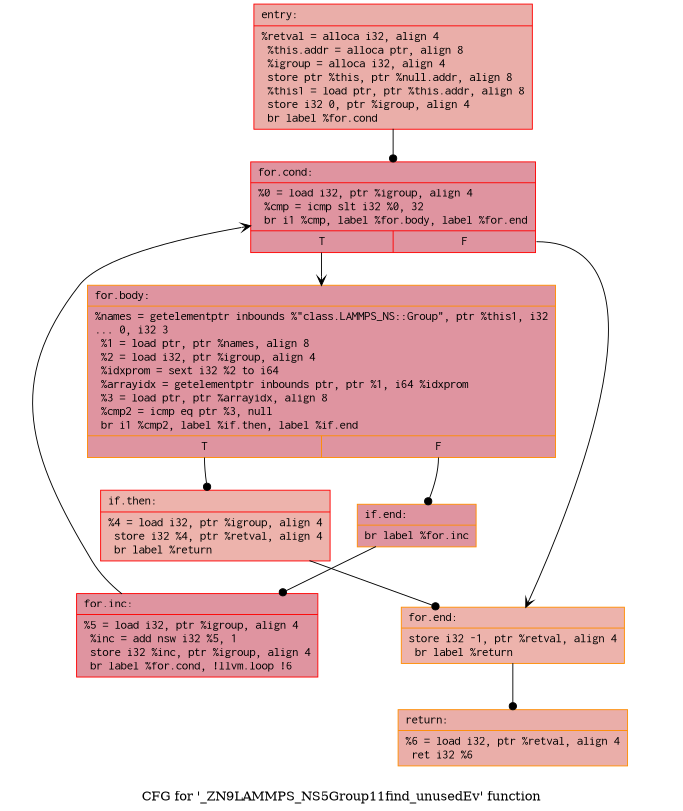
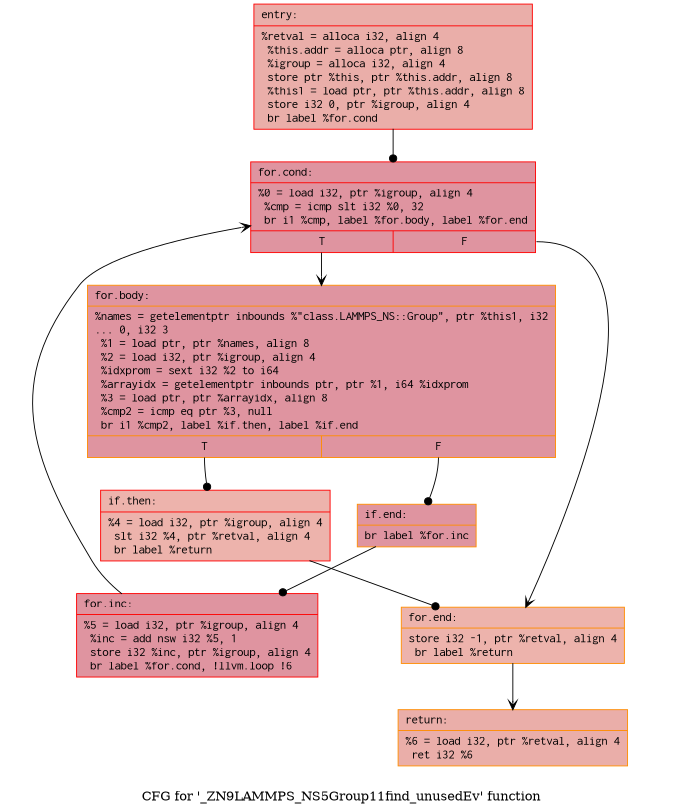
  digraph {
    label="CFG for '_ZN9LAMMPS_NS5Group11find_unusedEv' function"
    node [color=red fillcolor="#b70d2870" fontname=Courier shape=record style=filled]
    edge [arrowhead=dot]
-   n1 [fillcolor="#d0473d70" label="{entry:\l|  %retval = alloca i32, align 4\l  %this.addr = alloca ptr, align 8\l  %igroup = alloca i32, align 4\l  store ptr %this, ptr %null.addr, align 8\l  %this1 = load ptr, ptr %this.addr, align 8\l  store i32 0, ptr %igroup, align 4\l  br label %for.cond\l}"]
+   n1 [fillcolor="#d0473d70" label="{entry:\l|  %retval = alloca i32, align 4\l  %this.addr = alloca ptr, align 8\l  %igroup = alloca i32, align 4\l  store ptr %this, ptr %this.addr, align 8\l  %this1 = load ptr, ptr %this.addr, align 8\l  store i32 0, ptr %igroup, align 4\l  br label %for.cond\l}"]
    n2 [label="{for.cond:\l|  %0 = load i32, ptr %igroup, align 4\l  %cmp = icmp slt i32 %0, 32\l  br i1 %cmp, label %for.body, label %for.end\l|{<s0>T|<s1>F}}"]
    n3 [color=darkorange label="{for.body:\l|  %names = getelementptr inbounds %\"class.LAMMPS_NS::Group\", ptr %this1, i32\l... 0, i32 3\l  %1 = load ptr, ptr %names, align 8\l  %2 = load i32, ptr %igroup, align 4\l  %idxprom = sext i32 %2 to i64\l  %arrayidx = getelementptr inbounds ptr, ptr %1, i64 %idxprom\l  %3 = load ptr, ptr %arrayidx, align 8\l  %cmp2 = icmp eq ptr %3, null\l  br i1 %cmp2, label %if.then, label %if.end\l|{<s0>T|<s1>F}}"]
    n4 [color=darkorange fillcolor="#d6524470" label="{for.end:\l|  store i32 -1, ptr %retval, align 4\l  br label %return\l}"]
-   n5 [fillcolor="#d6524470" label="{if.then:\l|  %4 = load i32, ptr %igroup, align 4\l  store i32 %4, ptr %retval, align 4\l  br label %return\l}"]
+   n5 [fillcolor="#d6524470" label="{if.then:\l|  %4 = load i32, ptr %igroup, align 4\l  slt i32 %4, ptr %retval, align 4\l  br label %return\l}"]
    n6 [color=darkorange label="{if.end:\l|  br label %for.inc\l}"]
    n7 [color=darkorange fillcolor="#d0473d70" label="{return:\l|  %6 = load i32, ptr %retval, align 4\l  ret i32 %6\l}"]
    n8 [label="{for.inc:\l|  %5 = load i32, ptr %igroup, align 4\l  %inc = add nsw i32 %5, 1\l  store i32 %inc, ptr %igroup, align 4\l  br label %for.cond, !llvm.loop !6\l}"]
    n1 -> n2
    n2 -> n3 [arrowhead=vee tailport=s0]
    n2 -> n4 [arrowhead=vee tailport=s1]
    n3 -> n5 [tailport=s0]
    n3 -> n6 [tailport=s1]
-   n4 -> n7
+   n4 -> n7 [arrowhead=vee]
    n5 -> n4
    n6 -> n8
    n8 -> n2 [arrowhead=vee]
  }
